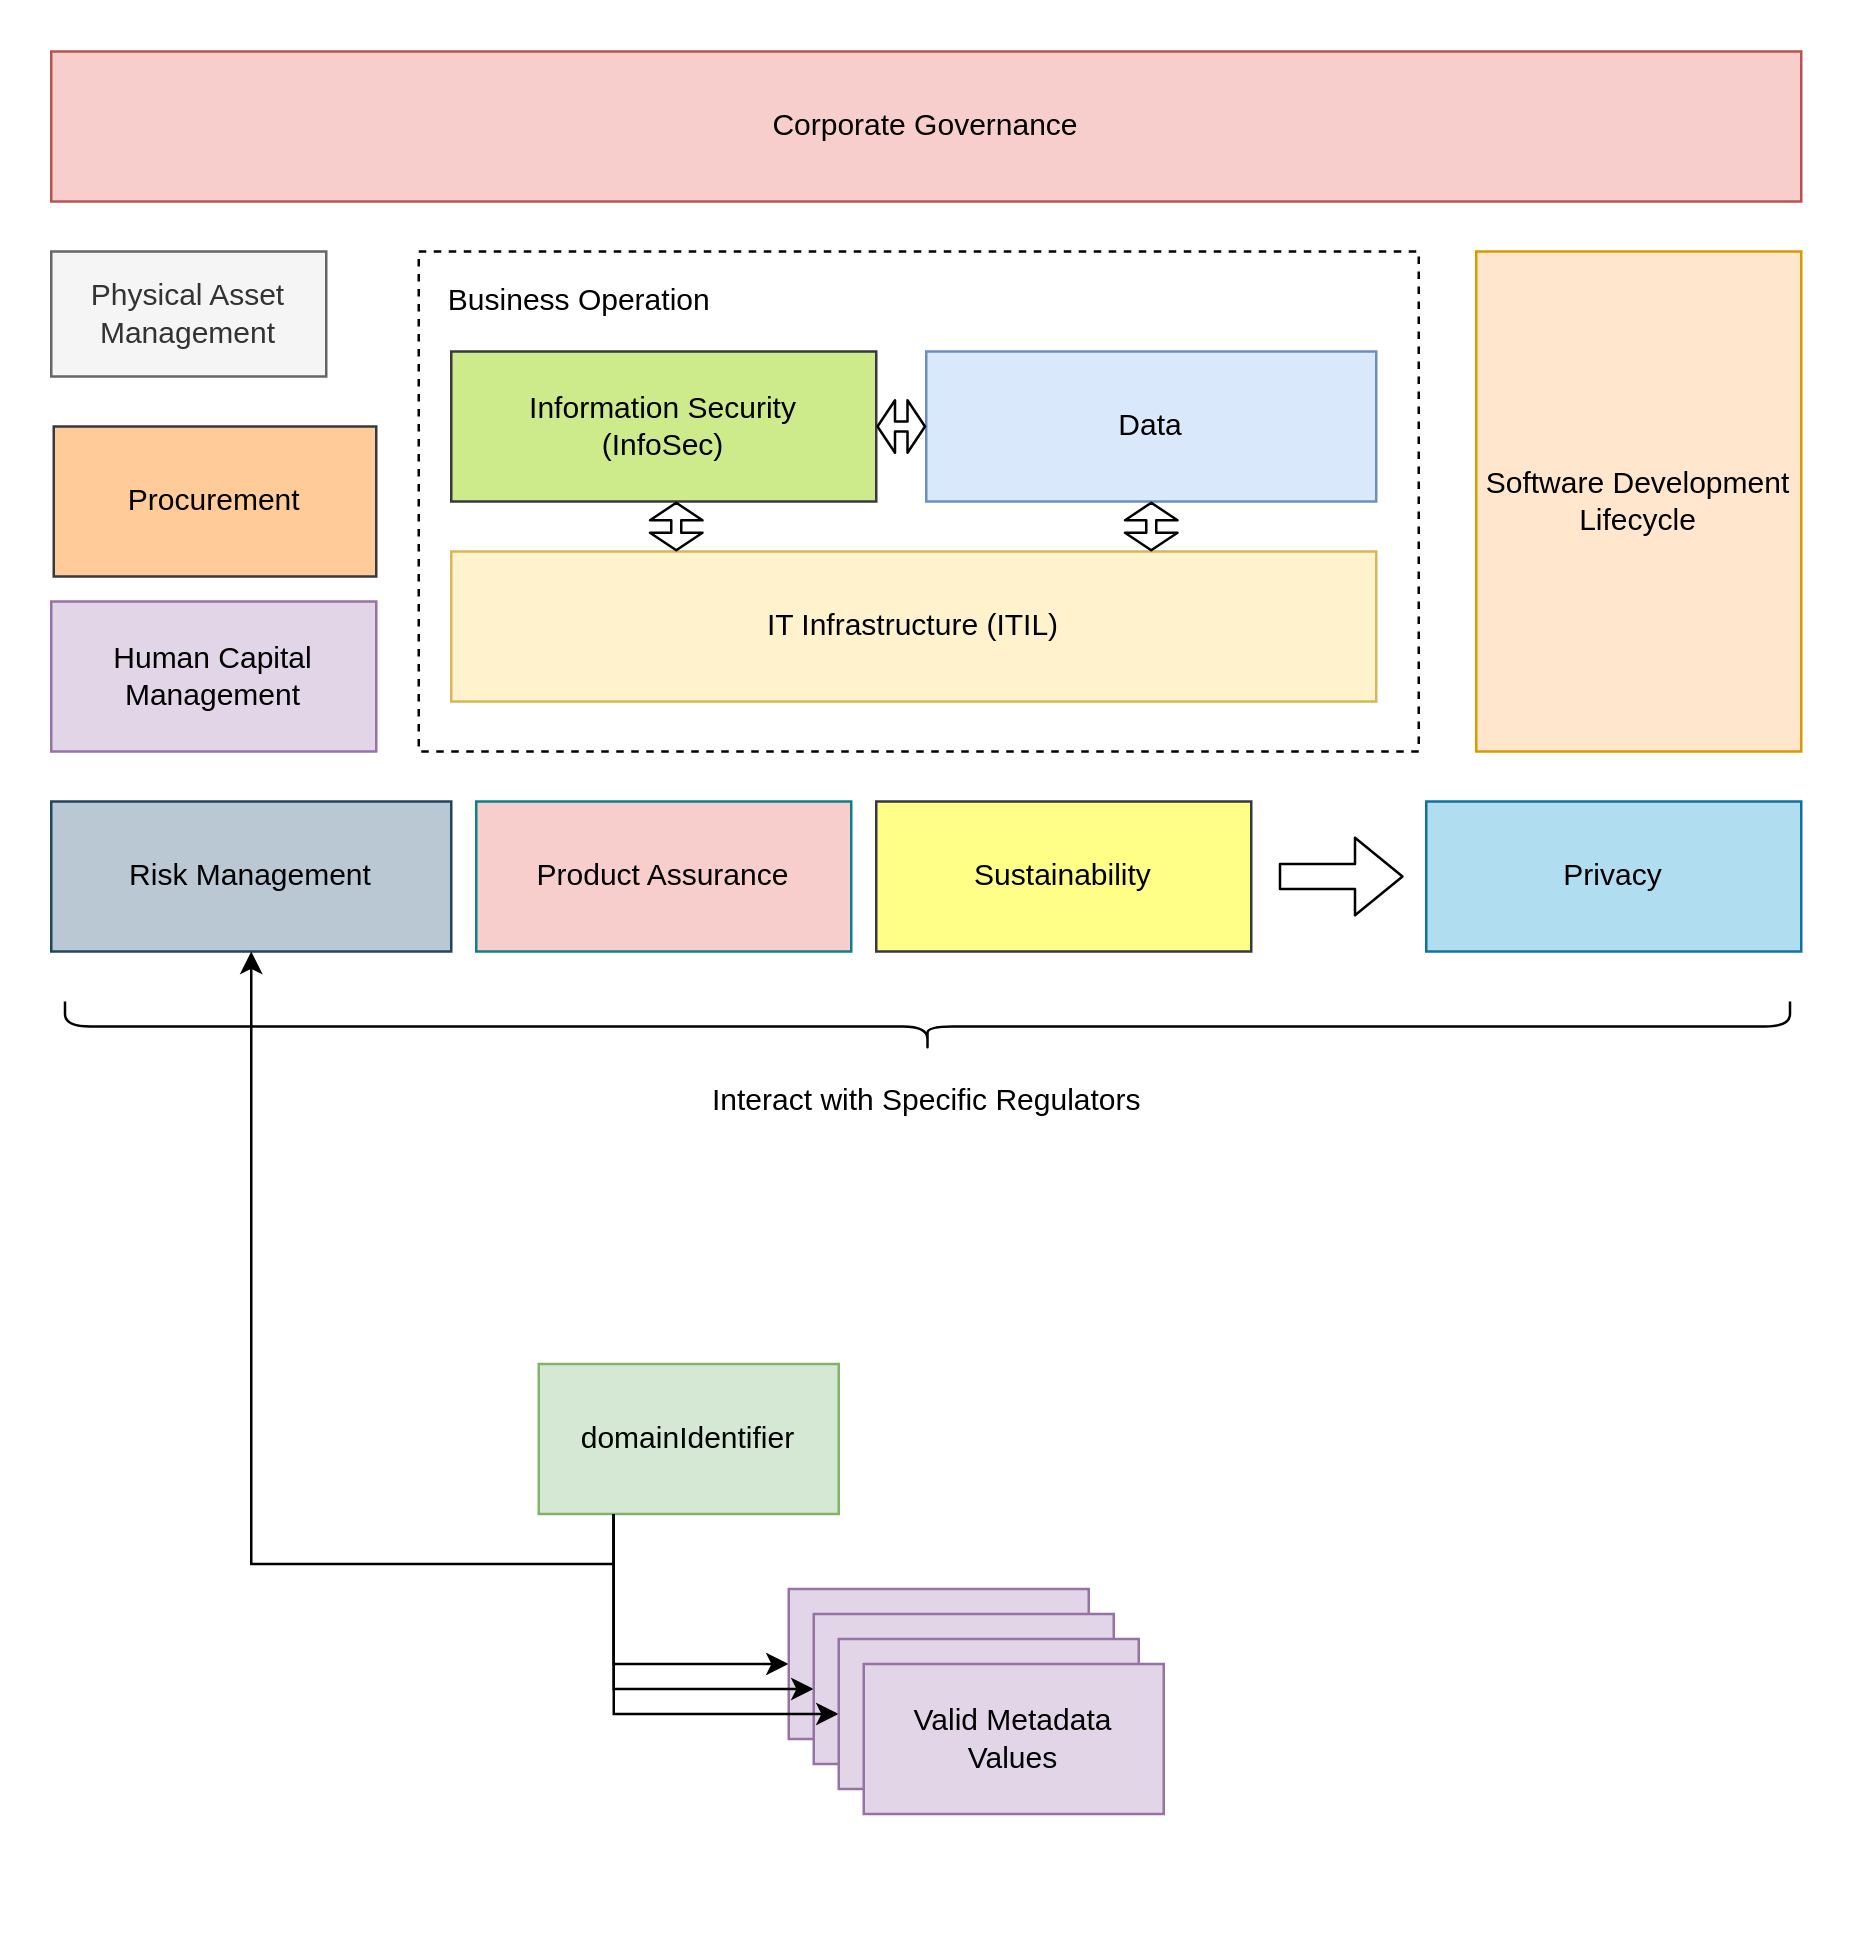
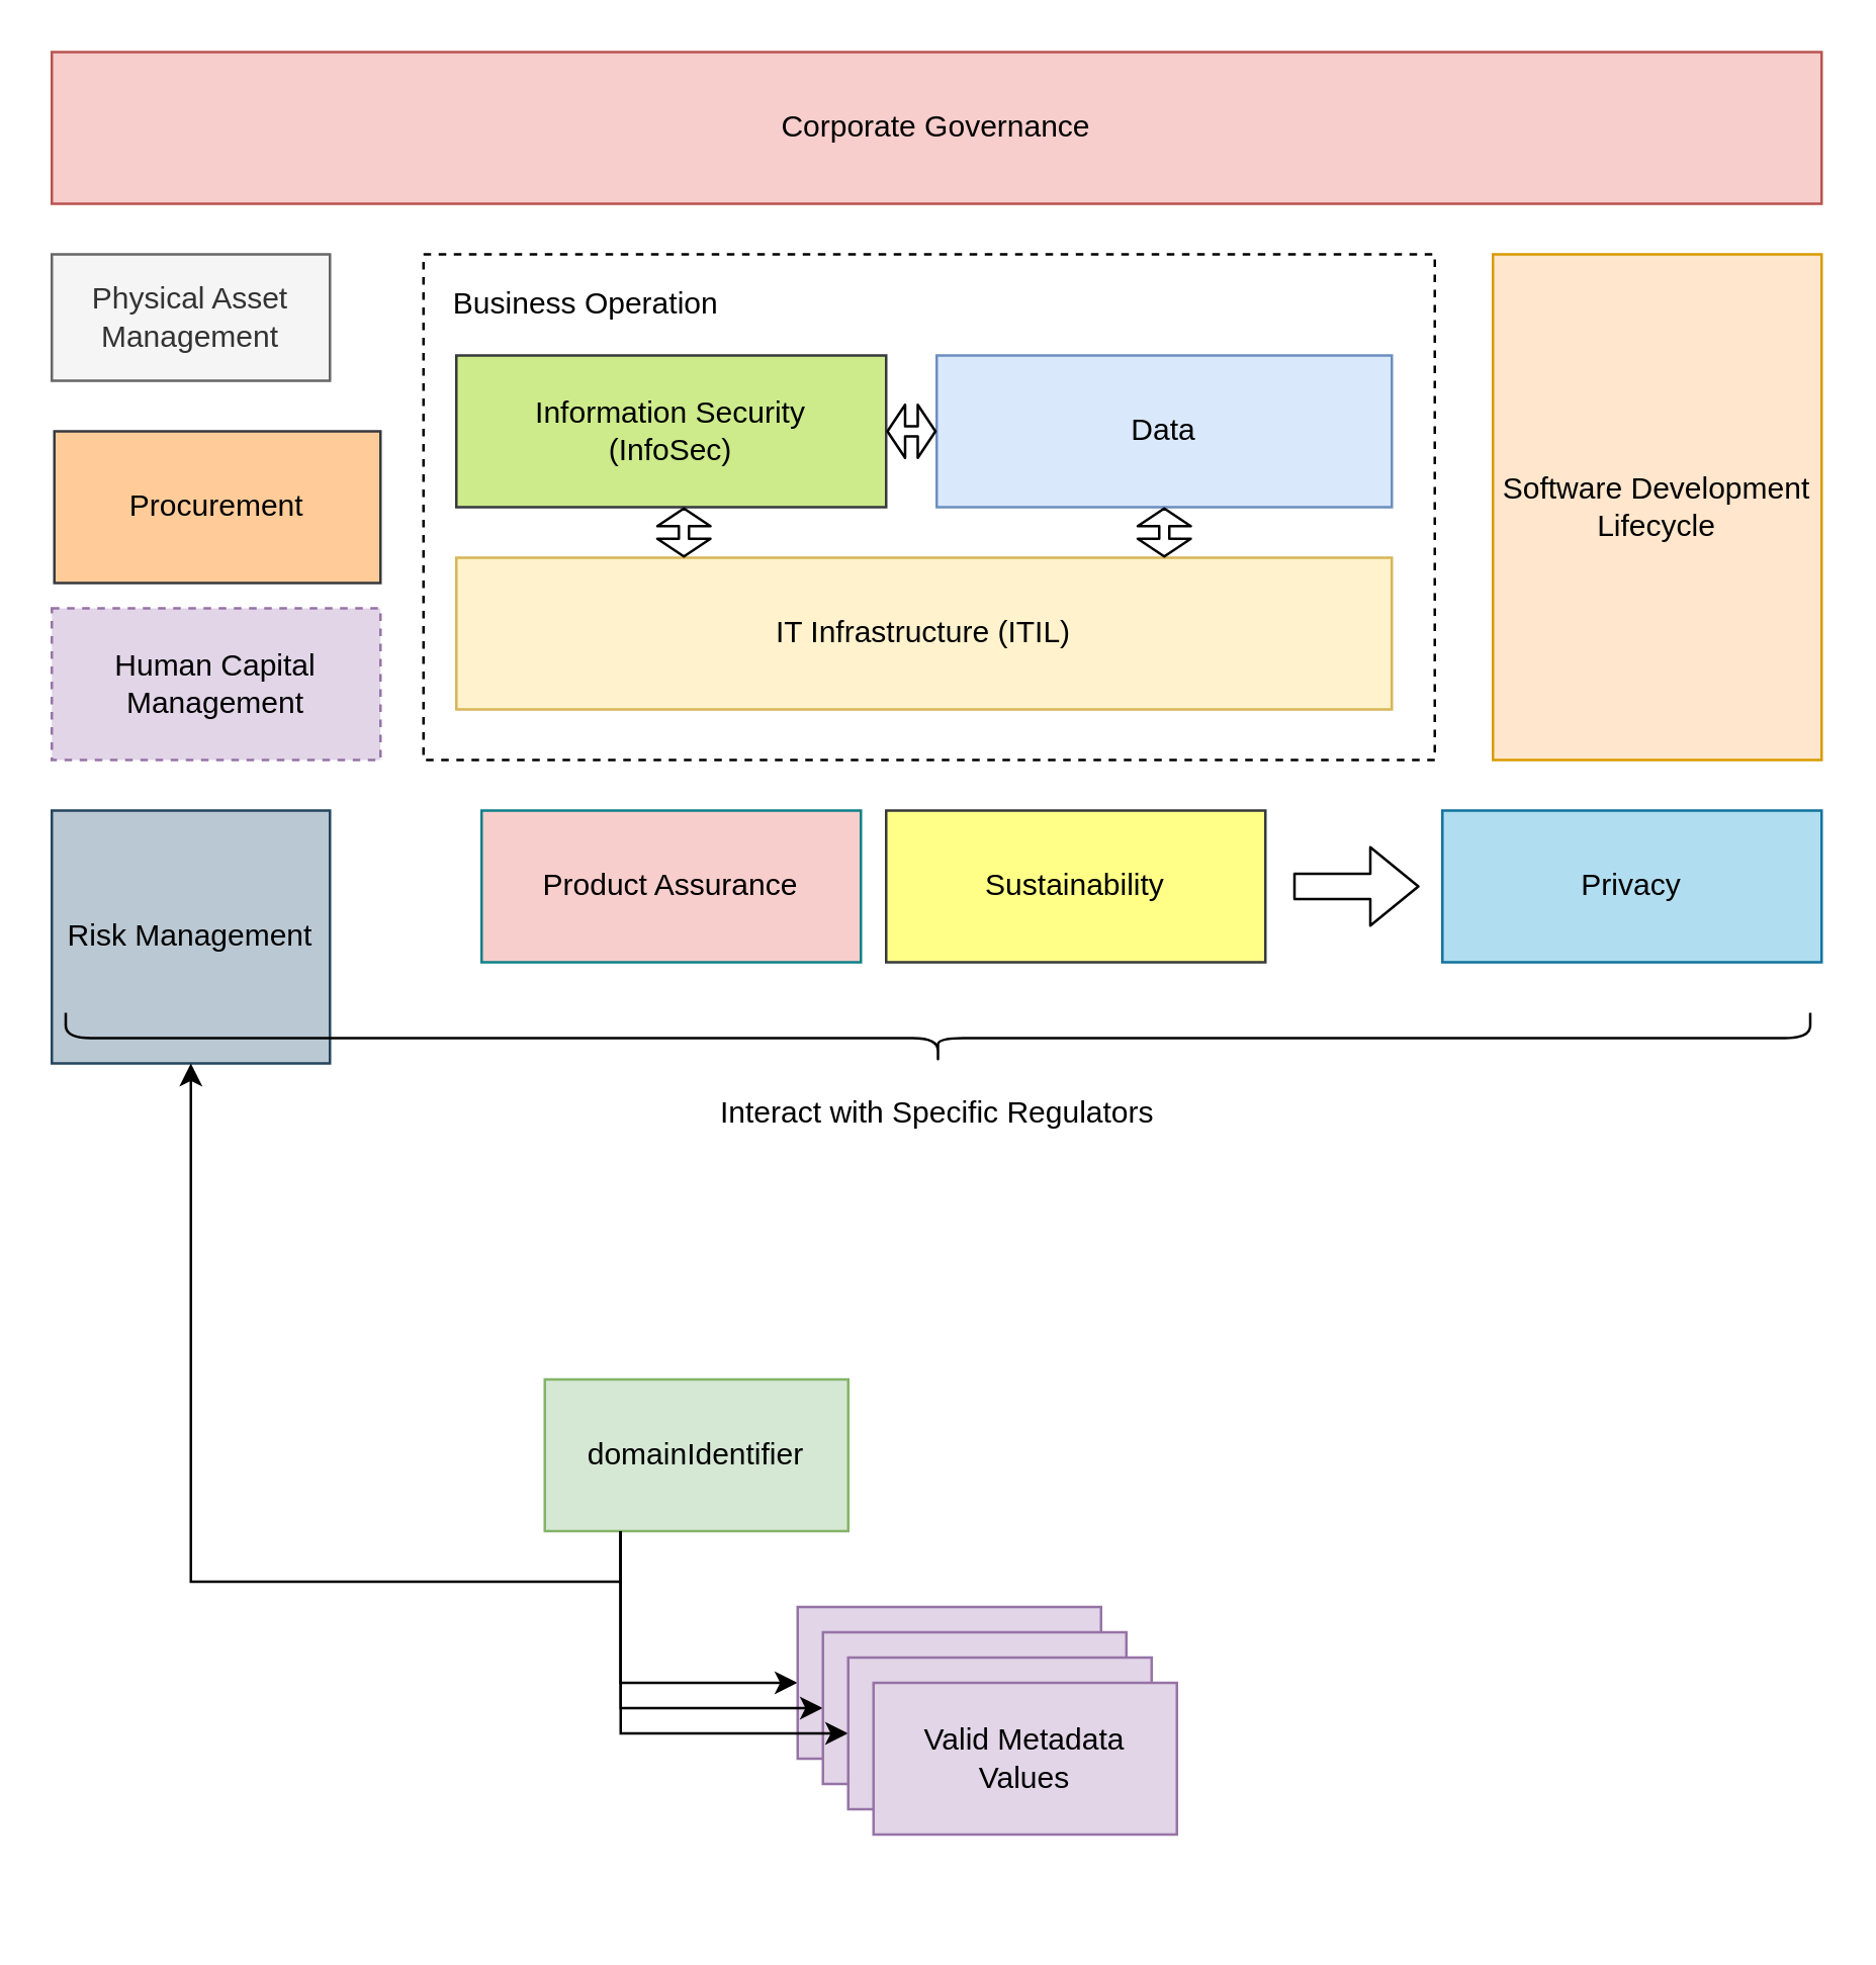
  <mxCell id="0" />
  <mxCell id="1" parent="0" />
  <mxCell id="2" value="" style="rounded=0;whiteSpace=wrap;html=1;dashed=1;" parent="1" vertex="1"><mxGeometry x="167" y="100" width="400" height="200" as="geometry" /></mxCell>
  <mxCell id="3" value="IT Infrastructure (ITIL)" style="rounded=0;whiteSpace=wrap;html=1;fillColor=#fff2cc;strokeColor=#d6b656;" parent="1" vertex="1"><mxGeometry x="180" y="220" width="370" height="60" as="geometry" /></mxCell>
  <mxCell id="4" value="Information Security&lt;br&gt;(InfoSec)" style="rounded=0;whiteSpace=wrap;html=1;fillColor=#cdeb8b;strokeColor=#36393d;" parent="1" vertex="1"><mxGeometry x="180" y="140" width="170" height="60" as="geometry" /></mxCell>
  <mxCell id="5" value="Data" style="rounded=0;whiteSpace=wrap;html=1;fillColor=#dae8fc;strokeColor=#6c8ebf;" parent="1" vertex="1"><mxGeometry x="370" y="140" width="180" height="60" as="geometry" /></mxCell>
  <mxCell id="6" value="" style="shape=flexArrow;endArrow=classic;startArrow=classic;html=1;width=4;endSize=2;startSize=2;endWidth=16;startWidth=16;" parent="1" edge="1"><mxGeometry width="50" height="50" relative="1" as="geometry"><mxPoint x="270" y="220" as="sourcePoint" /><mxPoint x="270" y="200" as="targetPoint" /></mxGeometry></mxCell>
  <mxCell id="7" value="" style="shape=flexArrow;endArrow=classic;startArrow=classic;html=1;width=4;endSize=2;startSize=2;endWidth=16;startWidth=16;entryX=1;entryY=0.5;entryDx=0;entryDy=0;" parent="1" source="5" target="4" edge="1"><mxGeometry width="50" height="50" relative="1" as="geometry"><mxPoint x="371" y="230" as="sourcePoint" /><mxPoint x="371" y="210" as="targetPoint" /></mxGeometry></mxCell>
  <mxCell id="8" value="" style="shape=flexArrow;endArrow=classic;startArrow=classic;html=1;width=4;endSize=2;startSize=2;endWidth=16;startWidth=16;entryX=0.5;entryY=1;entryDx=0;entryDy=0;" parent="1" edge="1"><mxGeometry width="50" height="50" relative="1" as="geometry"><mxPoint x="460" y="220" as="sourcePoint" /><mxPoint x="460" y="200" as="targetPoint" /></mxGeometry></mxCell>
  <mxCell id="9" value="Software Development Lifecycle" style="rounded=0;whiteSpace=wrap;html=1;fillColor=#ffe6cc;strokeColor=#d79b00;" parent="1" vertex="1"><mxGeometry x="590" y="100" width="130" height="200" as="geometry" /></mxCell>
  <mxCell id="10" value="Business Operation" style="text;html=1;align=center;verticalAlign=middle;resizable=0;points=[];autosize=1;" parent="1" vertex="1"><mxGeometry x="171" y="110" width="120" height="20" as="geometry" /></mxCell>
  <mxCell id="11" value="Physical Asset Management" style="rounded=0;whiteSpace=wrap;html=1;fillColor=#f5f5f5;strokeColor=#666666;fontColor=#333333;" parent="1" vertex="1"><mxGeometry x="20" y="100" width="110" height="50" as="geometry" /></mxCell>
  <mxCell id="12" value="Corporate Governance" style="rounded=0;whiteSpace=wrap;html=1;fillColor=#f8cecc;strokeColor=#b85450;" parent="1" vertex="1"><mxGeometry x="20" y="20" width="700" height="60" as="geometry" /></mxCell>
- <mxCell id="13" value="Risk Management" style="rounded=0;whiteSpace=wrap;html=1;fillColor=#bac8d3;strokeColor=#23445d;" parent="1" vertex="1"><mxGeometry x="20" y="320" width="160" height="60" as="geometry" /></mxCell>
+ <mxCell id="13" value="Risk Management" style="rounded=0;whiteSpace=wrap;html=1;fillColor=#bac8d3;strokeColor=#23445d;" parent="1" vertex="1"><mxGeometry x="20" y="320" width="110" height="100" as="geometry" /></mxCell>
  <mxCell id="14" value="Privacy" style="rounded=0;whiteSpace=wrap;html=1;fillColor=#b1ddf0;strokeColor=#10739e;" parent="1" vertex="1"><mxGeometry x="570" y="320" width="150" height="60" as="geometry" /></mxCell>
- <mxCell id="15" value="Human Capital Management" style="rounded=0;whiteSpace=wrap;html=1;fillColor=#e1d5e7;strokeColor=#9673a6;" parent="1" vertex="1"><mxGeometry x="20" y="240" width="130" height="60" as="geometry" /></mxCell>
+ <mxCell id="15" value="Human Capital Management" style="rounded=0;whiteSpace=wrap;html=1;fillColor=#e1d5e7;strokeColor=#9673a6;dashed=1;" parent="1" vertex="1"><mxGeometry x="20" y="240" width="130" height="60" as="geometry" /></mxCell>
  <mxCell id="16" value="Product Assurance" style="rounded=0;whiteSpace=wrap;html=1;fillColor=#f8cecc;strokeColor=#0e8088;" parent="1" vertex="1"><mxGeometry x="190" y="320" width="150" height="60" as="geometry" /></mxCell>
  <mxCell id="17" value="" style="shape=flexArrow;endArrow=classic;html=1;" parent="1" edge="1"><mxGeometry width="50" height="50" relative="1" as="geometry"><mxPoint x="511" y="350" as="sourcePoint" /><mxPoint x="561" y="350" as="targetPoint" /></mxGeometry></mxCell>
  <mxCell id="18" value="Procurement" style="rounded=0;whiteSpace=wrap;html=1;fillColor=#ffcc99;strokeColor=#36393d;" parent="1" vertex="1"><mxGeometry x="21" y="170" width="129" height="60" as="geometry" /></mxCell>
  <mxCell id="19" value="Sustainability" style="rounded=0;whiteSpace=wrap;html=1;fillColor=#ffff88;strokeColor=#36393d;" parent="1" vertex="1"><mxGeometry x="350" y="320" width="150" height="60" as="geometry" /></mxCell>
  <mxCell id="20" value="" style="shape=curlyBracket;whiteSpace=wrap;html=1;rounded=1;fontColor=#000000;align=center;rotation=-90;" parent="1" vertex="1"><mxGeometry x="360.5" y="65" width="20" height="690" as="geometry" /></mxCell>
  <mxCell id="21" value="Interact with Specific Regulators" style="text;html=1;align=center;verticalAlign=middle;resizable=0;points=[];autosize=1;fontColor=#000000;" parent="1" vertex="1"><mxGeometry x="275" y="430" width="190" height="20" as="geometry" /></mxCell>
  <mxCell id="22" value="" style="edgeStyle=orthogonalEdgeStyle;rounded=0;orthogonalLoop=1;jettySize=auto;html=1;exitX=0.25;exitY=1;exitDx=0;exitDy=0;entryX=0;entryY=0.5;entryDx=0;entryDy=0;" parent="1" source="23" target="24" edge="1"><mxGeometry relative="1" as="geometry" /></mxCell>
  <mxCell id="23" value="domainIdentifier" style="rounded=0;whiteSpace=wrap;html=1;fillColor=#d5e8d4;strokeColor=#82b366;" parent="1" vertex="1"><mxGeometry x="215" y="545" width="120" height="60" as="geometry" /></mxCell>
  <mxCell id="24" value="Governance&lt;br&gt;Domain&lt;br&gt;Definition" style="rounded=0;whiteSpace=wrap;html=1;fillColor=#e1d5e7;strokeColor=#9673a6;" parent="1" vertex="1"><mxGeometry x="315" y="635" width="120" height="60" as="geometry" /></mxCell>
  <mxCell id="25" value="" style="edgeStyle=orthogonalEdgeStyle;rounded=0;orthogonalLoop=1;jettySize=auto;html=1;exitX=0.25;exitY=1;exitDx=0;exitDy=0;entryX=0;entryY=0.5;entryDx=0;entryDy=0;" parent="1" source="23" target="26" edge="1"><mxGeometry relative="1" as="geometry"><mxPoint x="255" y="615" as="sourcePoint" /></mxGeometry></mxCell>
  <mxCell id="26" value="Governance&lt;br&gt;Domain&lt;br&gt;Definition" style="rounded=0;whiteSpace=wrap;html=1;fillColor=#e1d5e7;strokeColor=#9673a6;" parent="1" vertex="1"><mxGeometry x="325" y="645" width="120" height="60" as="geometry" /></mxCell>
  <mxCell id="27" value="" style="edgeStyle=orthogonalEdgeStyle;rounded=0;orthogonalLoop=1;jettySize=auto;html=1;exitX=0.25;exitY=1;exitDx=0;exitDy=0;entryX=0;entryY=0.5;entryDx=0;entryDy=0;" parent="1" source="23" target="28" edge="1"><mxGeometry relative="1" as="geometry"><mxPoint x="265" y="625" as="sourcePoint" /></mxGeometry></mxCell>
  <mxCell id="28" value="Governance&lt;br&gt;Domain&lt;br&gt;Definition" style="rounded=0;whiteSpace=wrap;html=1;fillColor=#e1d5e7;strokeColor=#9673a6;" parent="1" vertex="1"><mxGeometry x="335" y="655" width="120" height="60" as="geometry" /></mxCell>
  <mxCell id="29" value="" style="edgeStyle=orthogonalEdgeStyle;rounded=0;orthogonalLoop=1;jettySize=auto;html=1;exitX=0.25;exitY=1;exitDx=0;exitDy=0;" parent="1" source="23" target="13" edge="1"><mxGeometry relative="1" as="geometry"><mxPoint x="275" y="635" as="sourcePoint" /></mxGeometry></mxCell>
  <mxCell id="30" value="Valid Metadata Values" style="rounded=0;whiteSpace=wrap;html=1;fillColor=#e1d5e7;strokeColor=#9673a6;" parent="1" vertex="1"><mxGeometry x="345" y="665" width="120" height="60" as="geometry" /></mxCell>
